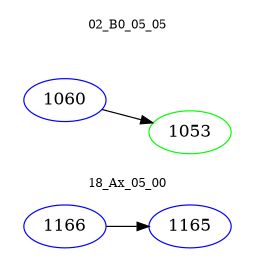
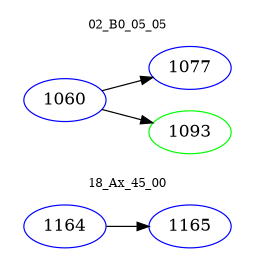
  digraph {
    rankdir=LR
    node [color=blue]
    edge [color=black]
-   n1 [label=1166]
+   n1 [label=1164]
    n2 [label=1165]
    n3 [label=1060]
-   n4 [color=green label=1053]
+   n4 [color=green label=1093]
+   n5 [label=1077]
    subgraph cluster_1 {
      color=white
      fontsize=10
-     label="18_Ax_05_00"
+     label="18_Ax_45_00"
      n1
      n2
    }
    subgraph cluster_2 {
      color=white
      fontsize=10
      label="02_B0_05_05"
      n3
      n4
+     n5
    }
    n1 -> n2
    n3 -> n4
+   n3 -> n5
  }
